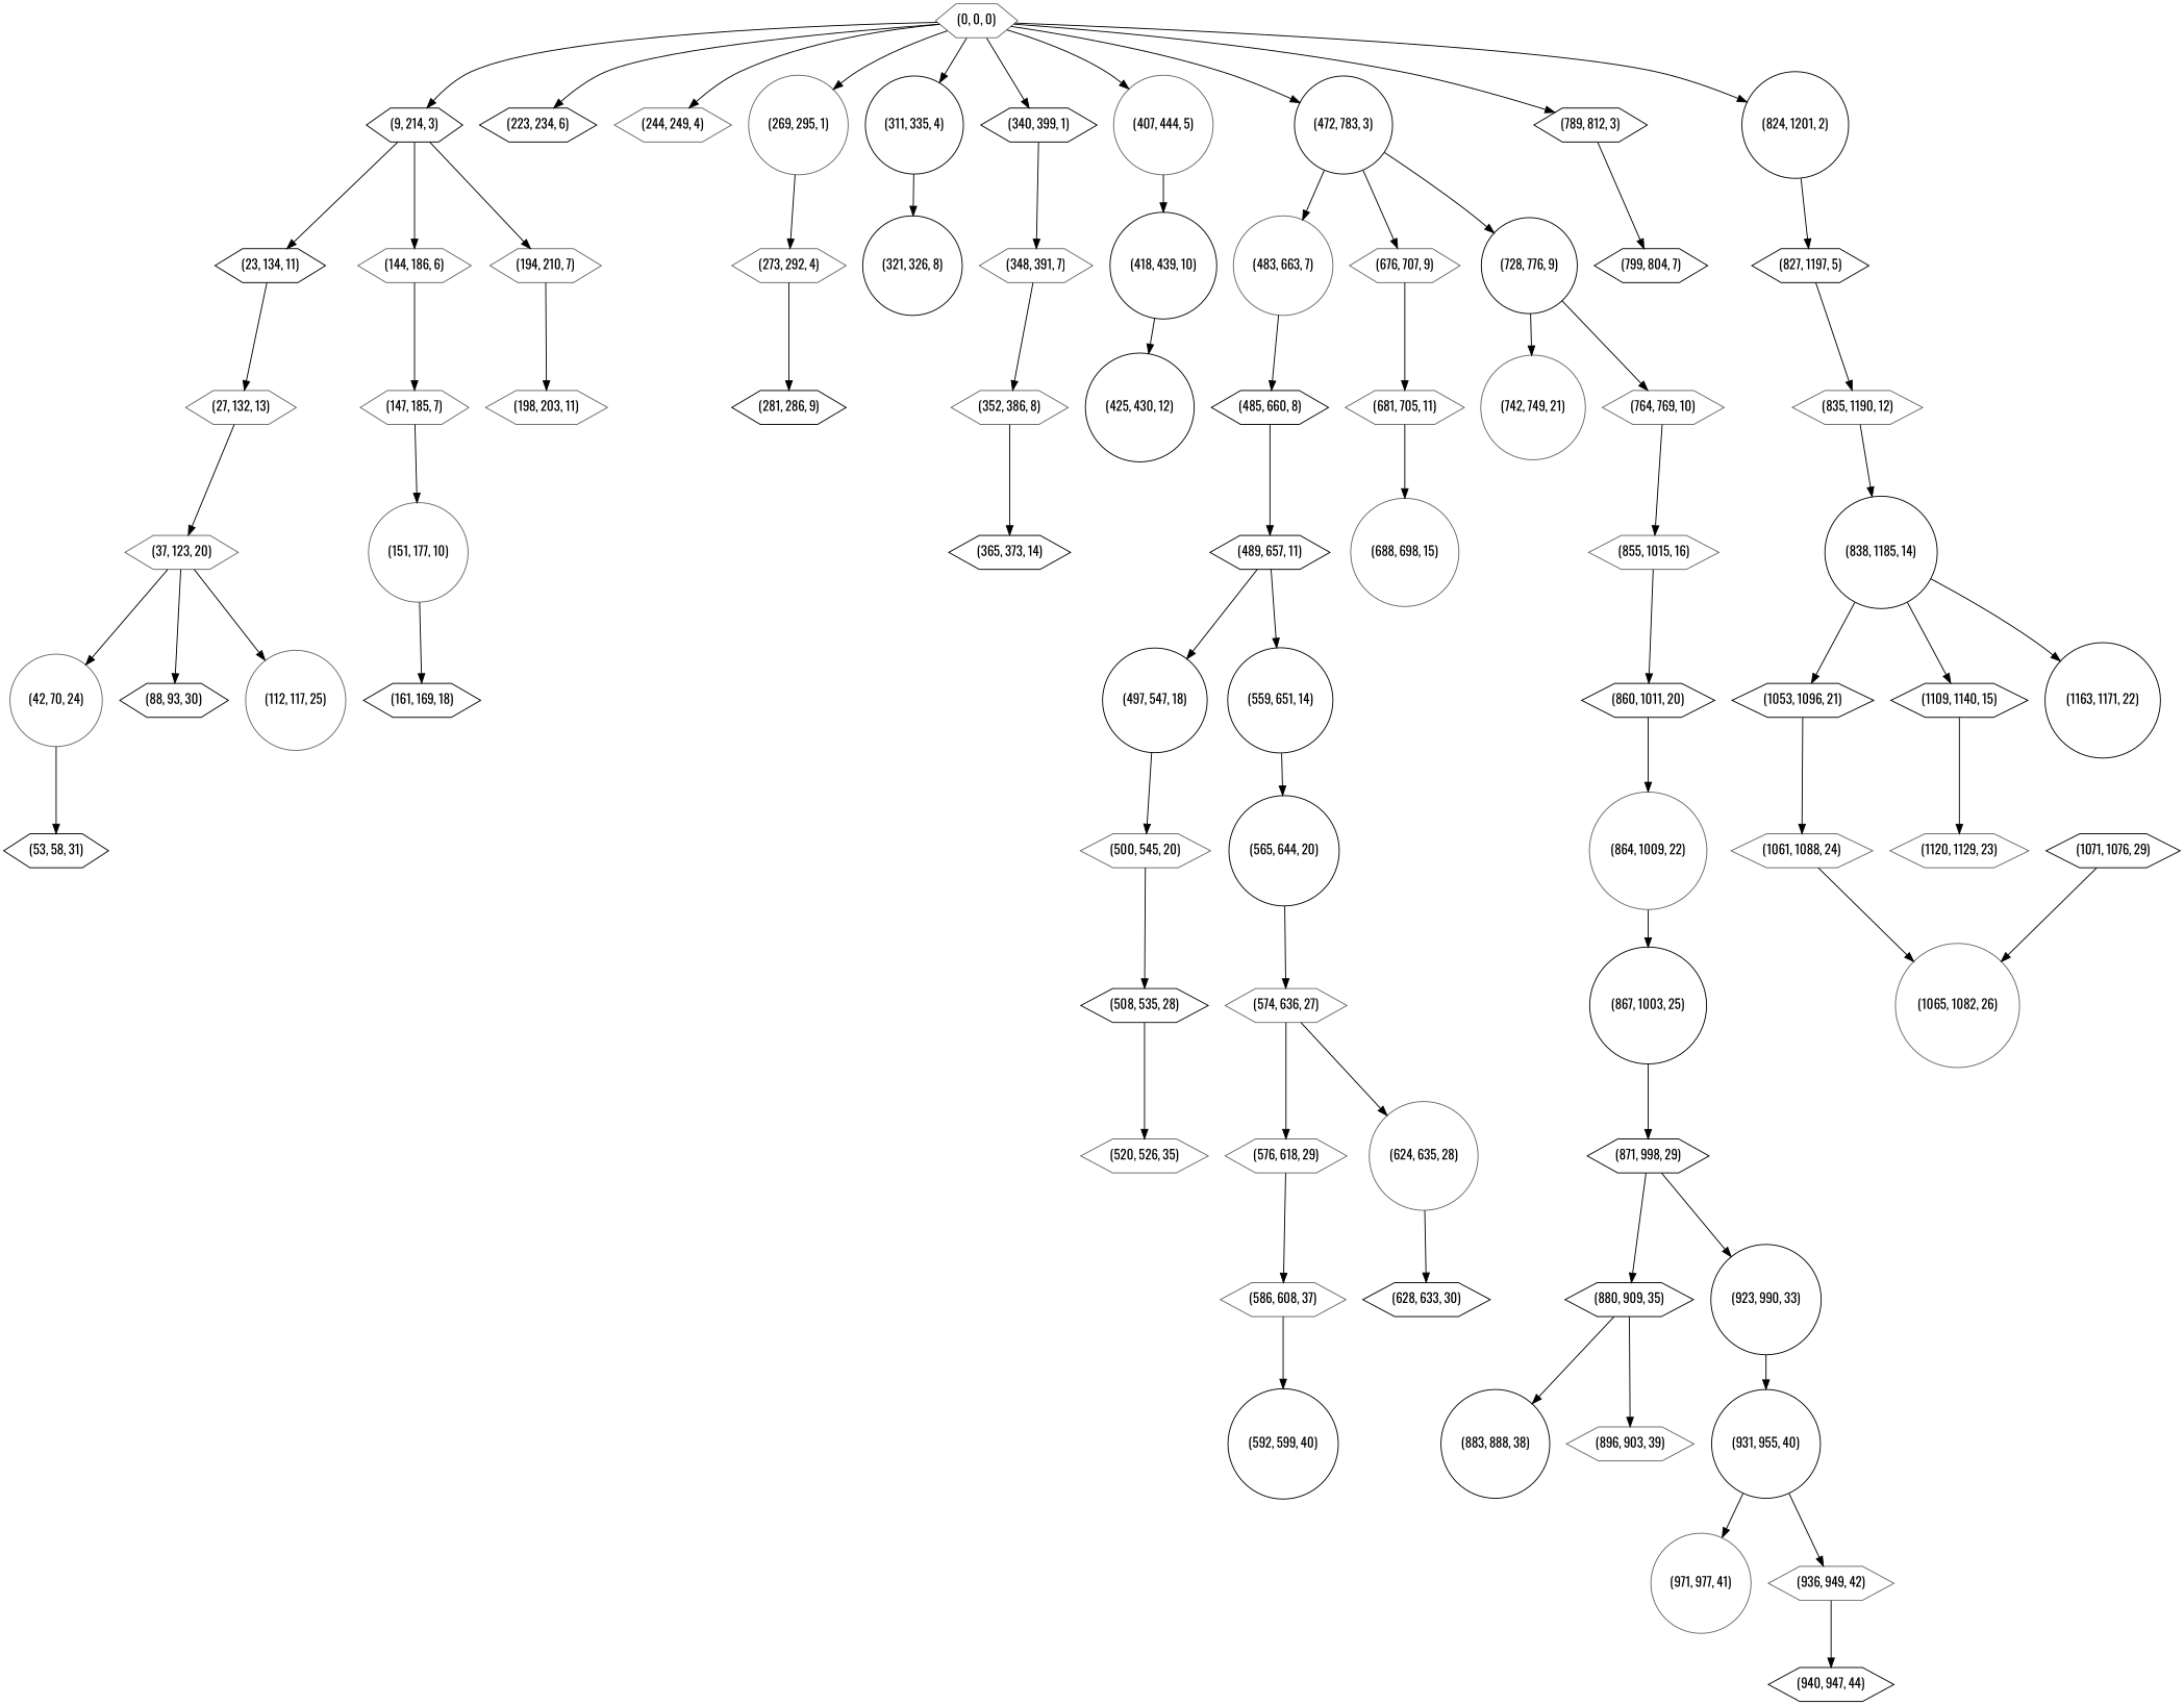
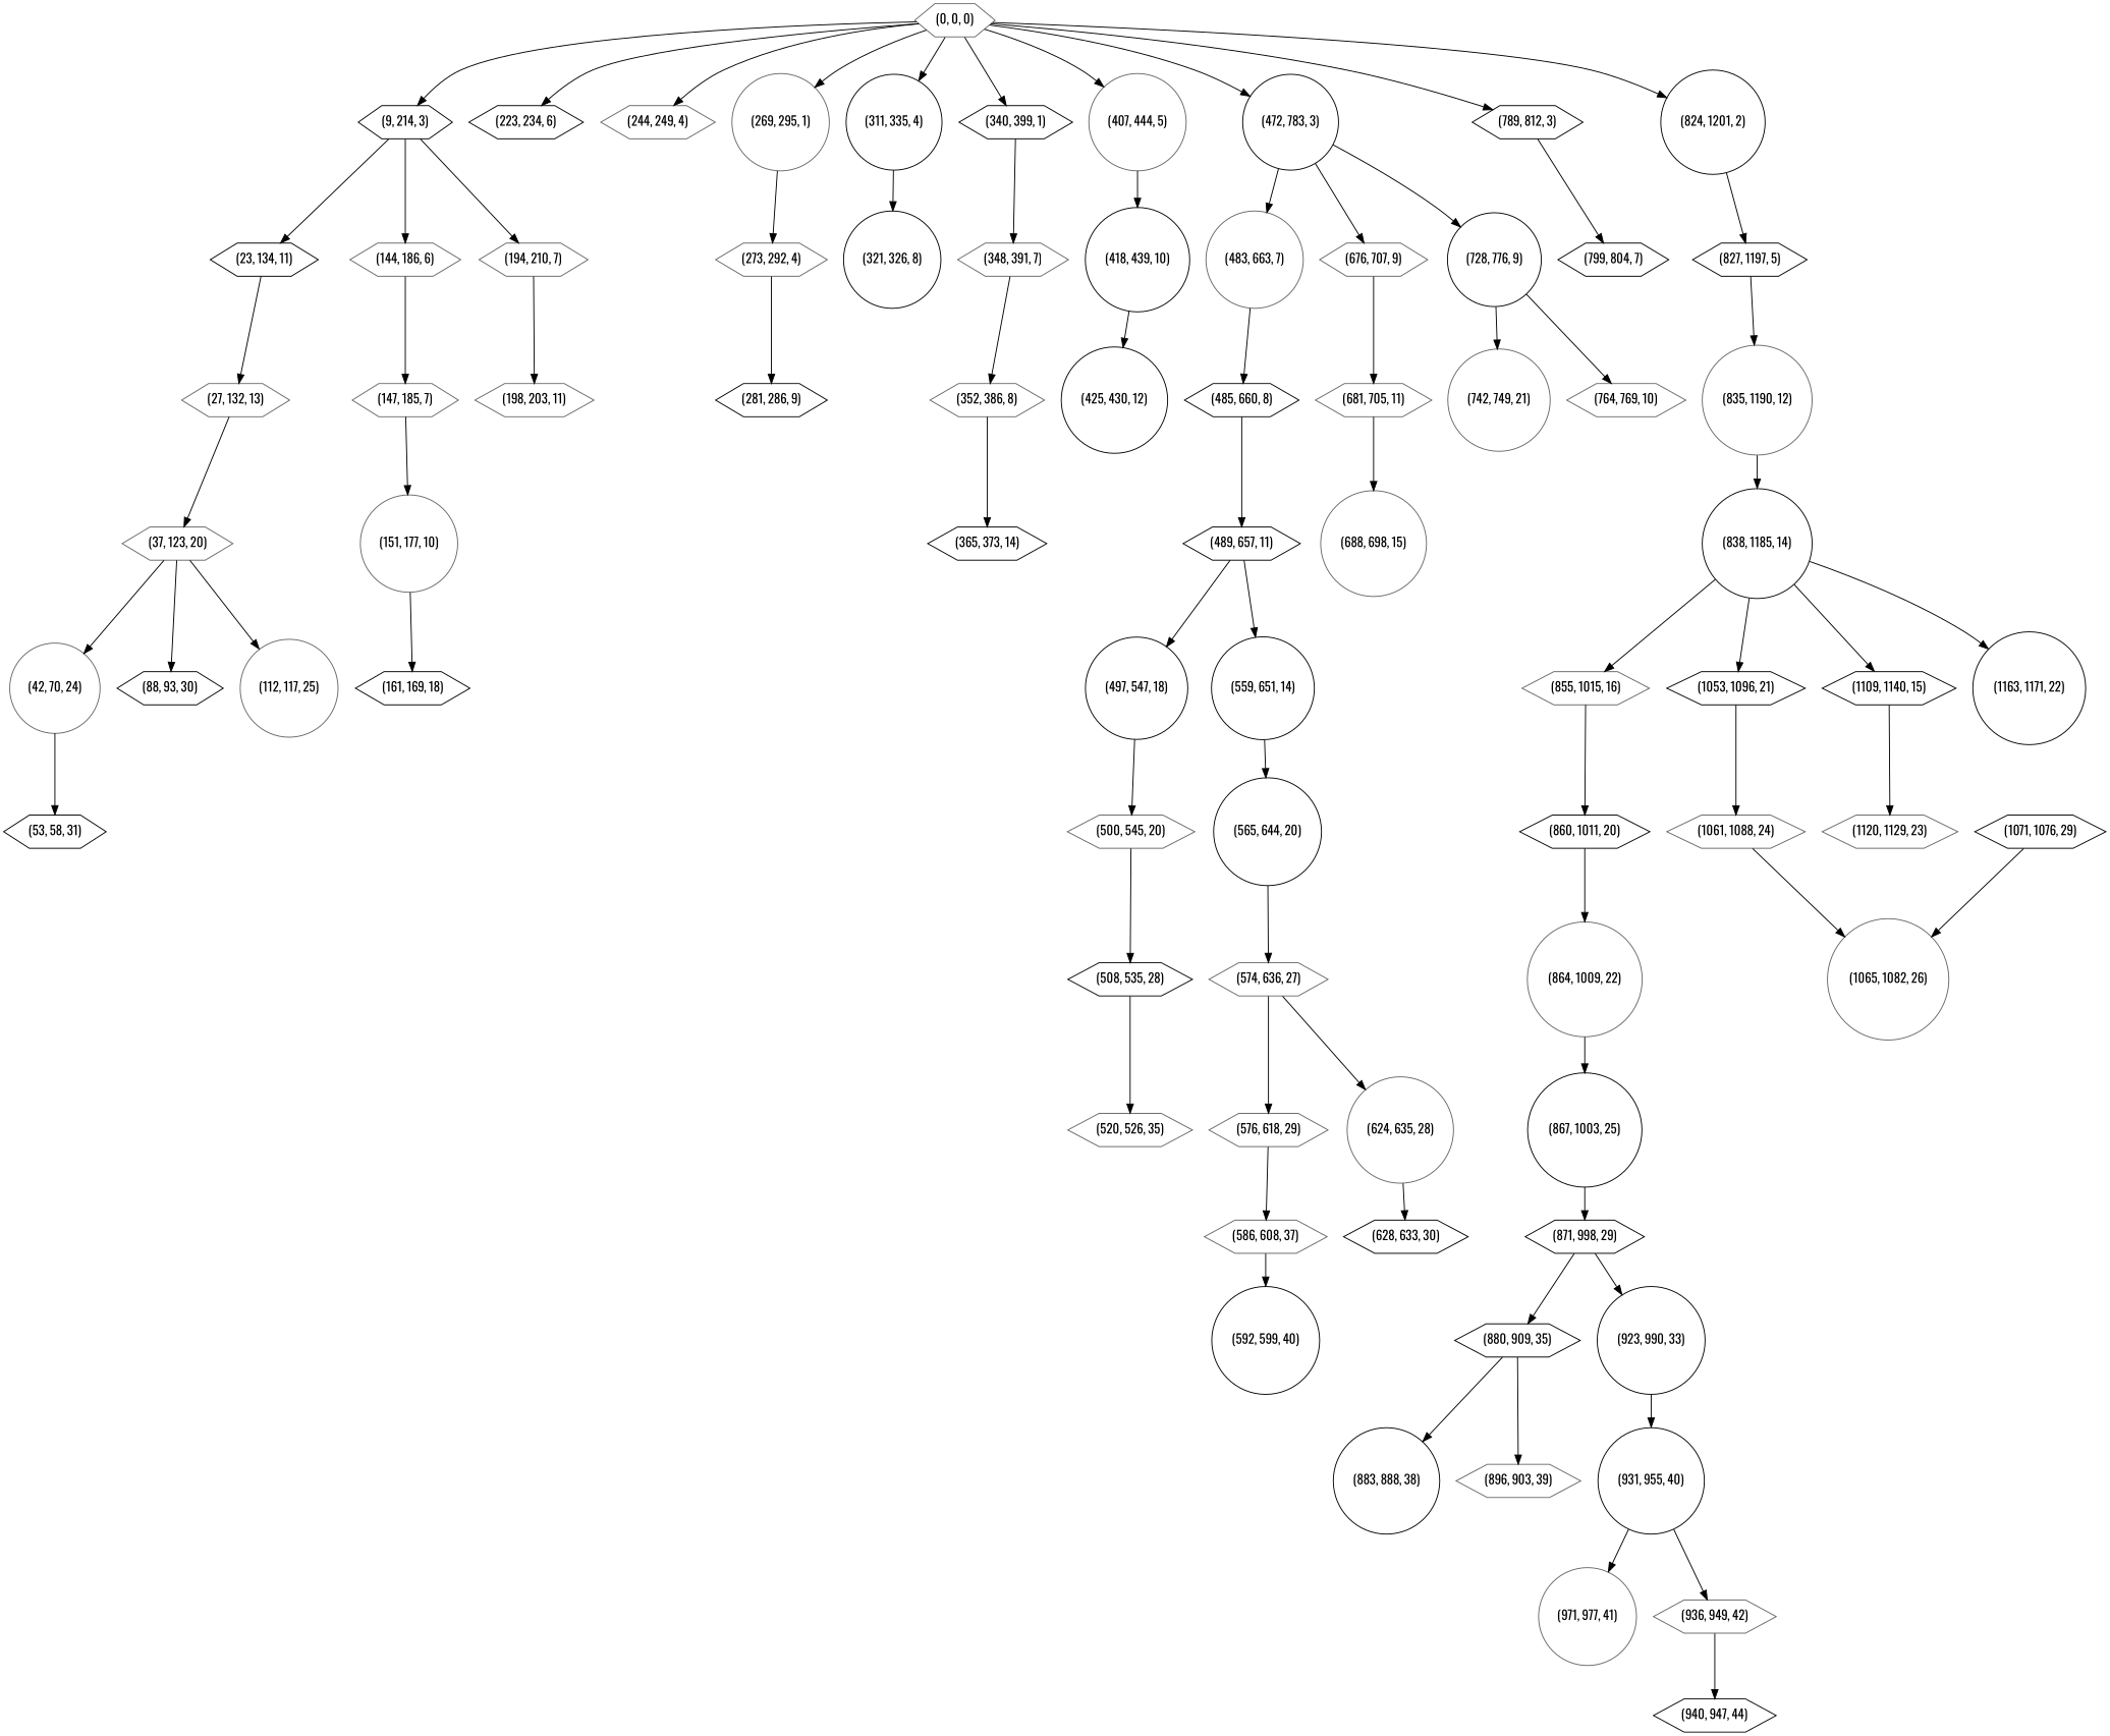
  digraph {
    fontname=Oswald
    node [color=black fontname=Oswald shape=hexagon]
    edge [fontname=Oswald]
    "(0, 0, 0)" [color=gray40]
    "(9, 214, 3)"
    "(223, 234, 6)"
    "(244, 249, 4)" [color=gray40]
    "(269, 295, 1)" [color=gray40 shape=circle]
    "(311, 335, 4)" [shape=circle]
    "(340, 399, 1)"
    "(407, 444, 5)" [color=gray40 shape=circle]
    "(472, 783, 3)" [shape=circle]
    "(789, 812, 3)"
    "(824, 1201, 2)" [shape=circle]
    "(23, 134, 11)"
    "(144, 186, 6)" [color=gray40]
    "(194, 210, 7)" [color=gray40]
    "(273, 292, 4)" [color=gray40]
    "(321, 326, 8)" [shape=circle]
    "(348, 391, 7)" [color=gray40]
    "(418, 439, 10)" [shape=circle]
    "(483, 663, 7)" [color=gray40 shape=circle]
    "(676, 707, 9)" [color=gray40]
    "(728, 776, 9)" [shape=circle]
    "(799, 804, 7)"
    "(827, 1197, 5)"
    "(27, 132, 13)" [color=gray40]
    "(147, 185, 7)" [color=gray40]
    "(198, 203, 11)" [color=gray40]
    "(37, 123, 20)" [color=gray40]
    "(42, 70, 24)" [color=gray40 shape=circle]
    "(88, 93, 30)"
    "(112, 117, 25)" [color=gray40 shape=circle]
    "(53, 58, 31)"
    "(151, 177, 10)" [color=gray40 shape=circle]
    "(161, 169, 18)"
    "(281, 286, 9)"
    "(352, 386, 8)" [color=gray40]
    n36 [label="(365, 373, 14)"]
    "(425, 430, 12)" [shape=circle]
    "(485, 660, 8)"
    "(681, 705, 11)" [color=gray40]
    "(742, 749, 21)" [color=gray40 shape=circle]
    "(764, 769, 10)" [color=gray40]
    "(489, 657, 11)"
    "(497, 547, 18)" [shape=circle]
    "(559, 651, 14)" [shape=circle]
    "(500, 545, 20)" [color=gray40]
    "(565, 644, 20)" [shape=circle]
    "(508, 535, 28)"
    "(520, 526, 35)" [color=gray40]
    "(574, 636, 27)" [color=gray40]
    "(576, 618, 29)" [color=gray40]
    "(624, 635, 28)" [color=gray40 shape=circle]
    "(586, 608, 37)" [color=gray40]
    "(628, 633, 30)"
    "(592, 599, 40)" [shape=circle]
    "(688, 698, 15)" [color=gray40 shape=circle]
-   "(835, 1190, 12)" [color=gray40]
+   "(835, 1190, 12)" [color=gray40 shape=circle]
    "(838, 1185, 14)" [shape=circle]
    "(855, 1015, 16)" [color=gray40]
    "(1053, 1096, 21)"
    "(1109, 1140, 15)"
    "(1163, 1171, 22)" [shape=circle]
    "(860, 1011, 20)"
    "(1061, 1088, 24)" [color=gray40]
    "(1120, 1129, 23)" [color=gray40]
    "(864, 1009, 22)" [color=gray40 shape=circle]
    "(867, 1003, 25)" [shape=circle]
    "(871, 998, 29)"
    "(880, 909, 35)"
    "(923, 990, 33)" [shape=circle]
    "(883, 888, 38)" [shape=circle]
    "(896, 903, 39)" [color=gray40]
    "(931, 955, 40)" [shape=circle]
    "(971, 977, 41)" [color=gray40 shape=circle]
    "(936, 949, 42)" [color=gray40]
    "(940, 947, 44)"
    "(1065, 1082, 26)" [color=gray40 shape=circle]
    "(1071, 1076, 29)"
    "(0, 0, 0)" -> "(9, 214, 3)"
    "(0, 0, 0)" -> "(223, 234, 6)"
    "(0, 0, 0)" -> "(244, 249, 4)"
    "(0, 0, 0)" -> "(269, 295, 1)"
    "(0, 0, 0)" -> "(311, 335, 4)"
    "(0, 0, 0)" -> "(340, 399, 1)"
    "(0, 0, 0)" -> "(407, 444, 5)"
    "(0, 0, 0)" -> "(472, 783, 3)"
    "(0, 0, 0)" -> "(789, 812, 3)"
    "(0, 0, 0)" -> "(824, 1201, 2)"
    "(9, 214, 3)" -> "(23, 134, 11)"
    "(9, 214, 3)" -> "(144, 186, 6)"
    "(9, 214, 3)" -> "(194, 210, 7)"
    "(269, 295, 1)" -> "(273, 292, 4)"
    "(311, 335, 4)" -> "(321, 326, 8)"
    "(340, 399, 1)" -> "(348, 391, 7)"
    "(407, 444, 5)" -> "(418, 439, 10)"
    "(472, 783, 3)" -> "(483, 663, 7)"
    "(472, 783, 3)" -> "(676, 707, 9)"
    "(472, 783, 3)" -> "(728, 776, 9)"
    "(789, 812, 3)" -> "(799, 804, 7)"
    "(824, 1201, 2)" -> "(827, 1197, 5)"
    "(23, 134, 11)" -> "(27, 132, 13)"
    "(144, 186, 6)" -> "(147, 185, 7)"
    "(194, 210, 7)" -> "(198, 203, 11)"
    "(273, 292, 4)" -> "(281, 286, 9)"
    "(348, 391, 7)" -> "(352, 386, 8)"
    "(418, 439, 10)" -> "(425, 430, 12)"
    "(483, 663, 7)" -> "(485, 660, 8)"
    "(676, 707, 9)" -> "(681, 705, 11)"
    "(728, 776, 9)" -> "(742, 749, 21)"
    "(728, 776, 9)" -> "(764, 769, 10)"
    "(827, 1197, 5)" -> "(835, 1190, 12)"
    "(27, 132, 13)" -> "(37, 123, 20)"
    "(147, 185, 7)" -> "(151, 177, 10)"
    "(37, 123, 20)" -> "(42, 70, 24)"
    "(37, 123, 20)" -> "(88, 93, 30)"
    "(37, 123, 20)" -> "(112, 117, 25)"
    "(42, 70, 24)" -> "(53, 58, 31)"
    "(151, 177, 10)" -> "(161, 169, 18)"
    "(352, 386, 8)" -> n36
    "(485, 660, 8)" -> "(489, 657, 11)"
    "(681, 705, 11)" -> "(688, 698, 15)"
    "(489, 657, 11)" -> "(497, 547, 18)"
    "(489, 657, 11)" -> "(559, 651, 14)"
    "(497, 547, 18)" -> "(500, 545, 20)"
    "(559, 651, 14)" -> "(565, 644, 20)"
    "(500, 545, 20)" -> "(508, 535, 28)"
    "(565, 644, 20)" -> "(574, 636, 27)"
    "(508, 535, 28)" -> "(520, 526, 35)"
    "(574, 636, 27)" -> "(576, 618, 29)"
    "(574, 636, 27)" -> "(624, 635, 28)"
    "(576, 618, 29)" -> "(586, 608, 37)"
    "(624, 635, 28)" -> "(628, 633, 30)"
    "(586, 608, 37)" -> "(592, 599, 40)"
    "(835, 1190, 12)" -> "(838, 1185, 14)"
-   "(764, 769, 10)" -> "(855, 1015, 16)"
+   "(838, 1185, 14)" -> "(855, 1015, 16)"
    "(838, 1185, 14)" -> "(1053, 1096, 21)"
    "(838, 1185, 14)" -> "(1109, 1140, 15)"
    "(838, 1185, 14)" -> "(1163, 1171, 22)"
    "(855, 1015, 16)" -> "(860, 1011, 20)"
    "(1053, 1096, 21)" -> "(1061, 1088, 24)"
    "(1109, 1140, 15)" -> "(1120, 1129, 23)"
    "(860, 1011, 20)" -> "(864, 1009, 22)"
    "(1061, 1088, 24)" -> "(1065, 1082, 26)"
    "(864, 1009, 22)" -> "(867, 1003, 25)"
    "(867, 1003, 25)" -> "(871, 998, 29)"
    "(871, 998, 29)" -> "(880, 909, 35)"
    "(871, 998, 29)" -> "(923, 990, 33)"
    "(880, 909, 35)" -> "(883, 888, 38)"
    "(880, 909, 35)" -> "(896, 903, 39)"
    "(923, 990, 33)" -> "(931, 955, 40)"
    "(931, 955, 40)" -> "(971, 977, 41)"
    "(931, 955, 40)" -> "(936, 949, 42)"
    "(936, 949, 42)" -> "(940, 947, 44)"
    "(1071, 1076, 29)" -> "(1065, 1082, 26)"
  }
